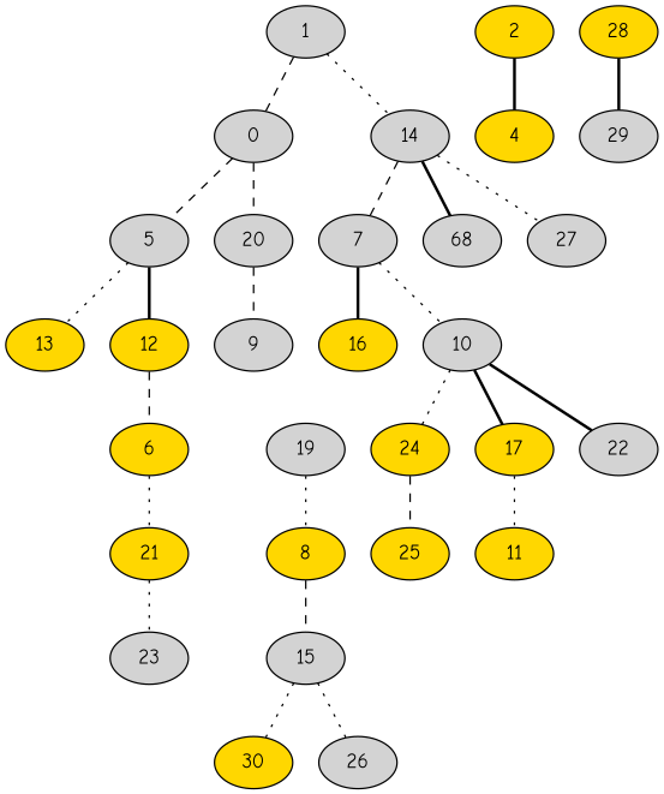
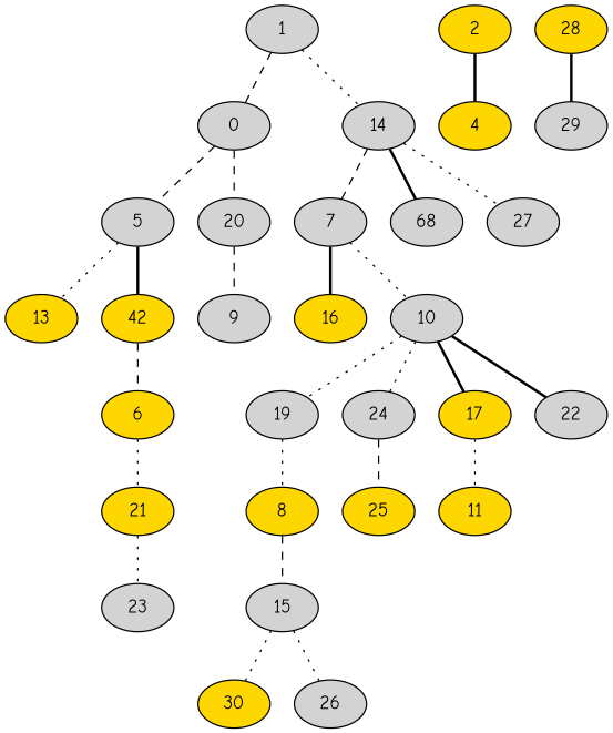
  strict graph {
    fontname="Comic Neue"
    node [fillcolor=lightgrey fontname="Comic Neue" style=filled]
    edge [fontname="Comic Neue" style=dotted]
    1
    0
    14
    5
    20
    13 [fillcolor=gold]
-   12 [fillcolor=gold]
+   12 [fillcolor=gold label=42]
    9
    7
    n10 [label=68]
    27
    2 [fillcolor=gold]
    4 [fillcolor=gold]
    6 [fillcolor=gold]
    28 [fillcolor=gold]
    29
    21 [fillcolor=gold]
    23
    16 [fillcolor=gold]
    10
    19
-   24 [fillcolor=gold]
+   24
    17 [fillcolor=gold]
    22
    8 [fillcolor=gold]
    25 [fillcolor=gold]
    11 [fillcolor=gold]
    15
    30 [fillcolor=gold]
    26
    1 -- 0 [style=dashed]
    1 -- 14
    0 -- 5 [style=dashed]
    0 -- 20 [style=dashed]
    14 -- 7 [style=dashed]
    14 -- n10 [style=bold]
    14 -- 27
    5 -- 13
    5 -- 12 [style=bold]
    20 -- 9 [style=dashed]
    12 -- 6 [style=dashed]
    7 -- 16 [style=bold]
    7 -- 10
    2 -- 4 [style=bold]
    6 -- 21
    28 -- 29 [style=bold]
    21 -- 23
+   10 -- 19
    10 -- 24
    10 -- 17 [style=bold]
    10 -- 22 [style=bold]
    19 -- 8
    24 -- 25 [style=dashed]
    17 -- 11
    8 -- 15 [style=dashed]
    15 -- 30
    15 -- 26
  }
